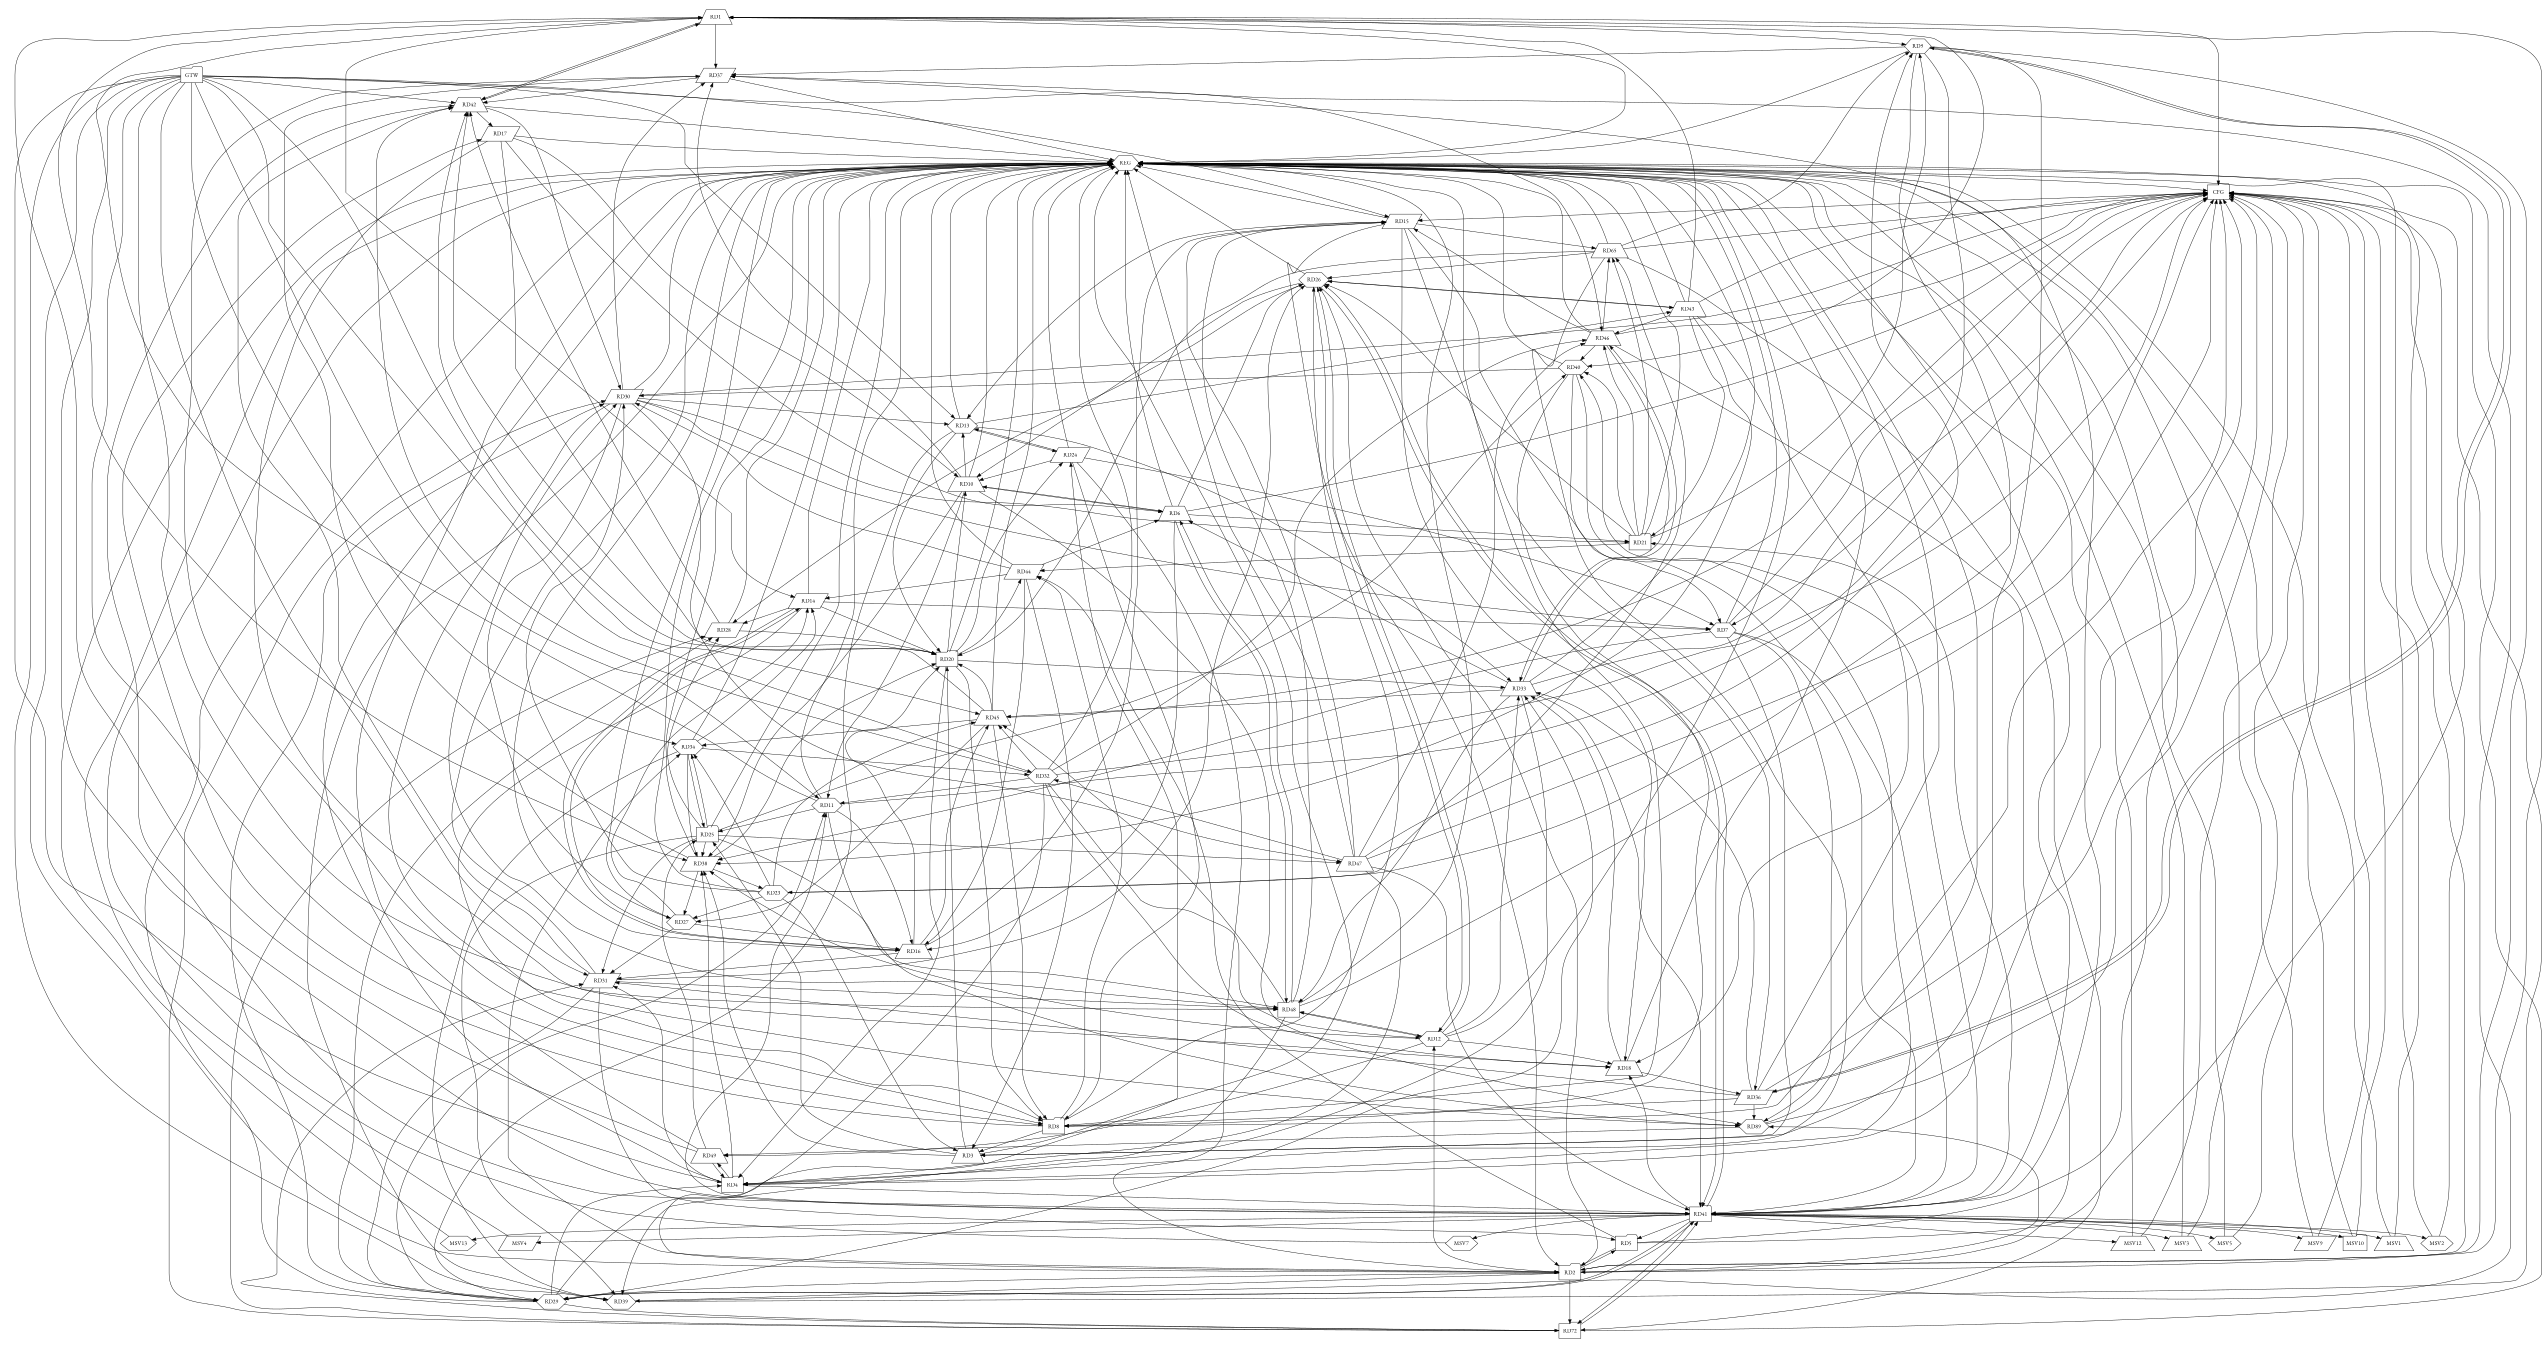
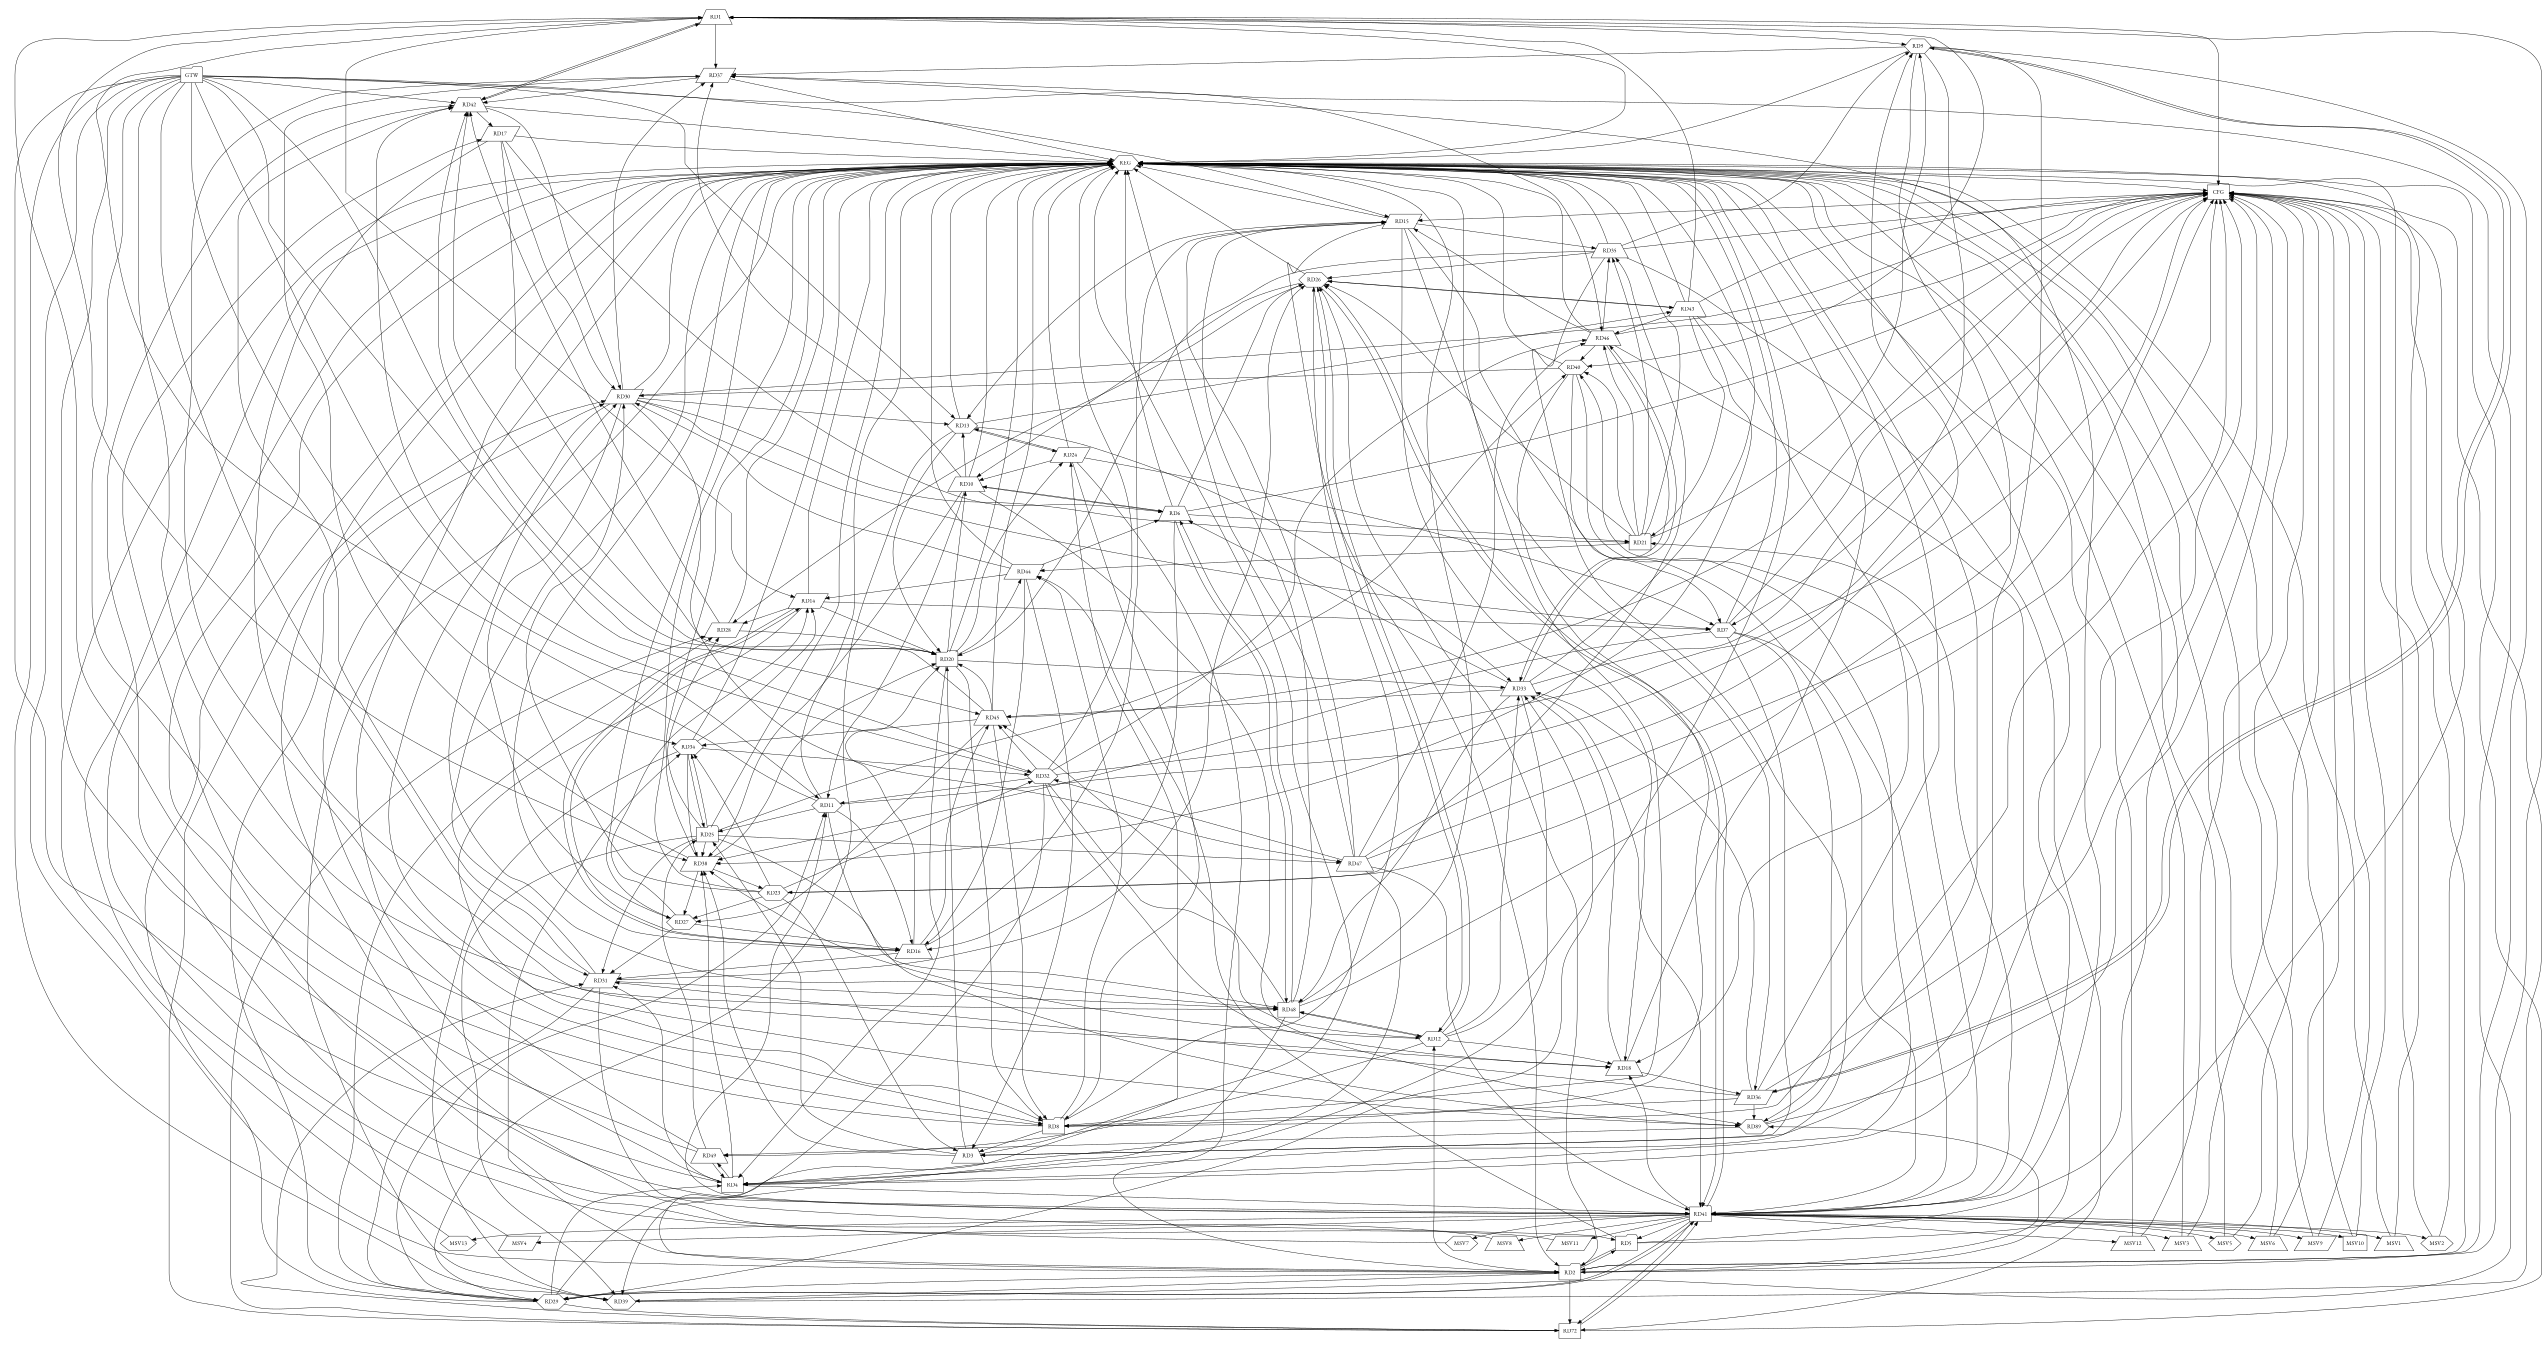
  strict digraph {
    fontname="EB Garamond"
    node [fontname="EB Garamond" shape=trapezium]
    edge [fontname="EB Garamond"]
    n1 [label=RD1]
    n2 [label=RD9 shape=hexagon]
    n3 [label=RD14 shape=parallelogram]
    n4 [label=RD37 shape=parallelogram]
    n5 [label=RD38 shape=parallelogram]
    n6 [label=RD40 shape=hexagon]
    n7 [label=RD42]
    n8 [label=REG shape=hexagon]
    n9 [label=CFG shape=folder]
    n10 [label=RD2 shape=folder]
    n11 [label=RD3]
    n12 [label=RD7 shape=hexagon]
    n13 [label=RD23 shape=hexagon]
    n14 [label=RD36 shape=parallelogram]
    n15 [label=RD20 shape=folder]
    n16 [label=RD16]
    n17 [label=RD8 shape=folder]
    n18 [label=RD28 shape=parallelogram]
    n19 [label=RD27 shape=hexagon]
    n20 [label=RD4 shape=folder]
    n21 [label=RD30 shape=parallelogram]
    n22 [label=RD17 shape=parallelogram]
    n23 [label=RD15 shape=parallelogram]
    n24 [label=RD5 shape=folder]
    n25 [label=RD12 shape=hexagon]
    n26 [label=RD89 shape=hexagon]
    n27 [label=RD72 shape=folder]
    n28 [label=RD26 shape=hexagon]
    n29 [label=RD29 shape=hexagon]
    n30 [label=RD34 shape=hexagon]
    n31 [label=RD39 shape=hexagon]
    n32 [label=RD44 shape=parallelogram]
    n33 [label=RD49]
    n34 [label=RD48 shape=folder]
    n35 [label=RD33]
    n36 [label=RD18]
    n37 [label=RD31 shape=parallelogram]
    n38 [label=RD41 shape=folder]
    n39 [label=RD10]
    n40 [label=RD43]
    n41 [label=RD11 shape=hexagon]
    n42 [label=RD24 shape=parallelogram]
    n43 [label=RD25 shape=folder]
    n44 [label=RD32 shape=hexagon]
    n45 [label=RD47]
    n46 [label=RD21 shape=folder]
    n47 [label=MSV1]
    n48 [label=MSV2 shape=hexagon]
    n49 [label=MSV3]
    n50 [label=MSV4 shape=parallelogram]
    n51 [label=MSV5 shape=hexagon]
+   n52 [label=MSV6]
    n53 [label=MSV7 shape=hexagon]
+   n54 [label=MSV8]
    n55 [label=MSV9 shape=parallelogram]
    n56 [label=MSV10 shape=folder]
+   n57 [label=MSV11 shape=parallelogram]
    n58 [label=MSV12]
    n59 [label=MSV13 shape=hexagon]
    n60 [label=RD6]
    n61 [label=RD13 shape=hexagon]
    n62 [label=RD45]
-   n63 [label=RD65]
+   n63 [label=RD35]
    n64 [label=RD46]
    n65 [label=GTW shape=folder]
    n1 -> n2
    n1 -> n3
    n1 -> n4
    n1 -> n5
    n1 -> n6
    n1 -> n7
    n1 -> n8
    n1 -> n9
    n2 -> n4
    n2 -> n8
    n2 -> n10
    n2 -> n11
    n2 -> n12
    n2 -> n13
    n2 -> n14
    n3 -> n8
    n3 -> n12
    n3 -> n15
    n3 -> n16
    n3 -> n17
    n3 -> n18
    n4 -> n7
    n4 -> n8
    n4 -> n17
    n5 -> n4
    n5 -> n8
    n5 -> n13
    n5 -> n15
    n5 -> n19
    n6 -> n8
    n6 -> n12
    n6 -> n17
    n6 -> n20
    n6 -> n21
    n7 -> n1
    n7 -> n8
    n7 -> n21
    n7 -> n22
    n8 -> n9
    n9 -> n23
    n10 -> n1
    n10 -> n8
    n10 -> n24
    n10 -> n25
    n10 -> n26
    n10 -> n27
    n10 -> n28
    n10 -> n29
    n10 -> n30
    n10 -> n31
    n11 -> n5
    n11 -> n8
    n11 -> n15
    n11 -> n43
    n12 -> n5
    n12 -> n8
    n12 -> n9
    n12 -> n11
    n12 -> n26
    n12 -> n38
    n13 -> n8
    n13 -> n11
    n13 -> n19
    n13 -> n21
    n13 -> n30
-   n13 -> n62
+   n13 -> n44
    n13 -> n63
    n14 -> n2
    n14 -> n8
    n14 -> n9
    n14 -> n17
    n14 -> n26
    n14 -> n35
    n14 -> n37
    n15 -> n7
    n15 -> n8
    n15 -> n17
    n15 -> n20
    n15 -> n32
    n15 -> n35
    n15 -> n39
    n15 -> n42
    n16 -> n3
    n16 -> n8
    n16 -> n15
    n16 -> n23
    n16 -> n37
    n16 -> n62
    n17 -> n8
    n17 -> n9
    n17 -> n11
    n17 -> n22
    n17 -> n28
    n17 -> n32
    n18 -> n7
    n18 -> n8
    n18 -> n15
    n19 -> n3
    n19 -> n8
    n19 -> n16
    n19 -> n37
    n20 -> n5
    n20 -> n8
    n20 -> n9
    n20 -> n33
    n20 -> n37
    n20 -> n38
    n21 -> n4
    n21 -> n8
    n21 -> n9
    n21 -> n12
    n21 -> n19
    n21 -> n26
    n21 -> n45
    n21 -> n46
    n21 -> n61
    n22 -> n8
    n22 -> n15
    n22 -> n36
-   n22 -> n39
+   n22 -> n21
    n22 -> n60
    n23 -> n8
    n23 -> n10
    n23 -> n14
    n23 -> n36
    n23 -> n38
    n23 -> n61
    n23 -> n63
    n24 -> n8
    n24 -> n9
    n24 -> n10
    n24 -> n32
    n25 -> n5
    n25 -> n8
    n25 -> n28
    n25 -> n33
    n25 -> n34
    n25 -> n35
    n25 -> n36
    n26 -> n8
    n26 -> n9
    n26 -> n33
    n27 -> n8
    n27 -> n18
    n27 -> n21
    n27 -> n37
    n27 -> n38
    n28 -> n8
    n28 -> n18
    n28 -> n25
    n28 -> n38
    n28 -> n39
    n28 -> n40
    n29 -> n8
    n29 -> n18
    n29 -> n20
    n29 -> n21
    n29 -> n27
    n29 -> n35
    n29 -> n38
    n29 -> n41
    n29 -> n42
    n30 -> n3
    n30 -> n5
    n30 -> n8
    n30 -> n31
    n30 -> n43
    n30 -> n44
    n31 -> n4
    n31 -> n8
    n31 -> n9
    n32 -> n3
    n32 -> n8
    n32 -> n11
    n32 -> n16
    n32 -> n21
    n32 -> n60
    n33 -> n1
    n33 -> n8
    n33 -> n20
    n33 -> n43
    n34 -> n8
    n34 -> n9
    n34 -> n21
    n34 -> n23
    n34 -> n25
    n34 -> n31
    n34 -> n60
    n34 -> n62
    n35 -> n8
    n35 -> n9
    n35 -> n20
    n35 -> n34
    n35 -> n38
    n35 -> n60
    n35 -> n62
    n35 -> n64
    n36 -> n8
    n36 -> n14
    n36 -> n35
    n37 -> n7
    n37 -> n8
    n37 -> n24
    n37 -> n28
    n37 -> n29
    n37 -> n34
    n38 -> n4
    n38 -> n6
    n38 -> n7
    n38 -> n8
    n38 -> n24
    n38 -> n27
    n38 -> n28
    n38 -> n29
    n38 -> n36
    n38 -> n41
    n38 -> n46
    n38 -> n47
    n38 -> n48
    n38 -> n49
    n38 -> n50
    n38 -> n51
+   n38 -> n52
    n38 -> n53
+   n38 -> n54
    n38 -> n55
    n38 -> n56
+   n38 -> n57
    n38 -> n58
    n38 -> n59
    n39 -> n4
    n39 -> n5
    n39 -> n8
    n39 -> n26
    n39 -> n41
    n39 -> n60
    n39 -> n61
    n40 -> n1
    n40 -> n5
    n40 -> n8
    n40 -> n9
    n40 -> n28
    n40 -> n36
    n40 -> n46
    n40 -> n64
    n41 -> n1
    n41 -> n8
    n41 -> n9
    n41 -> n16
    n41 -> n26
    n41 -> n43
    n42 -> n8
    n42 -> n10
    n42 -> n12
    n42 -> n17
    n42 -> n39
    n42 -> n61
    n43 -> n5
    n43 -> n6
    n43 -> n8
    n43 -> n18
    n43 -> n30
    n43 -> n31
    n43 -> n34
    n43 -> n37
    n43 -> n45
    n44 -> n7
    n44 -> n8
    n44 -> n9
    n44 -> n10
    n44 -> n25
    n44 -> n36
    n44 -> n41
    n44 -> n62
    n44 -> n64
    n45 -> n2
    n45 -> n8
    n45 -> n9
    n45 -> n20
    n45 -> n23
    n45 -> n38
    n45 -> n44
    n45 -> n64
    n46 -> n2
    n46 -> n6
    n46 -> n8
    n46 -> n28
    n46 -> n32
    n46 -> n63
    n46 -> n64
    n47 -> n8
    n47 -> n9
    n48 -> n8
    n48 -> n9
    n49 -> n8
    n49 -> n9
    n50 -> n8
    n51 -> n8
    n51 -> n9
+   n52 -> n8
+   n52 -> n9
    n53 -> n8
+   n54 -> n8
    n55 -> n8
    n55 -> n9
    n56 -> n8
    n56 -> n9
+   n57 -> n8
    n58 -> n8
    n58 -> n9
    n59 -> n8
    n60 -> n8
    n60 -> n9
    n60 -> n16
    n60 -> n28
    n60 -> n34
    n60 -> n39
    n60 -> n46
    n61 -> n8
    n61 -> n15
    n61 -> n29
    n61 -> n35
    n61 -> n40
    n61 -> n42
    n62 -> n7
    n62 -> n8
    n62 -> n9
    n62 -> n15
    n62 -> n17
    n62 -> n19
    n62 -> n30
    n63 -> n2
    n63 -> n8
    n63 -> n9
    n63 -> n15
    n63 -> n20
    n63 -> n27
    n63 -> n28
    n64 -> n6
    n64 -> n8
    n64 -> n9
    n64 -> n10
    n64 -> n23
    n64 -> n35
    n64 -> n63
    n65 -> n7
    n65 -> n10
    n65 -> n17
    n65 -> n20
    n65 -> n23
    n65 -> n30
    n65 -> n31
    n65 -> n34
    n65 -> n37
    n65 -> n38
    n65 -> n41
    n65 -> n44
    n65 -> n61
    n65 -> n62
    n65 -> n64
  }
